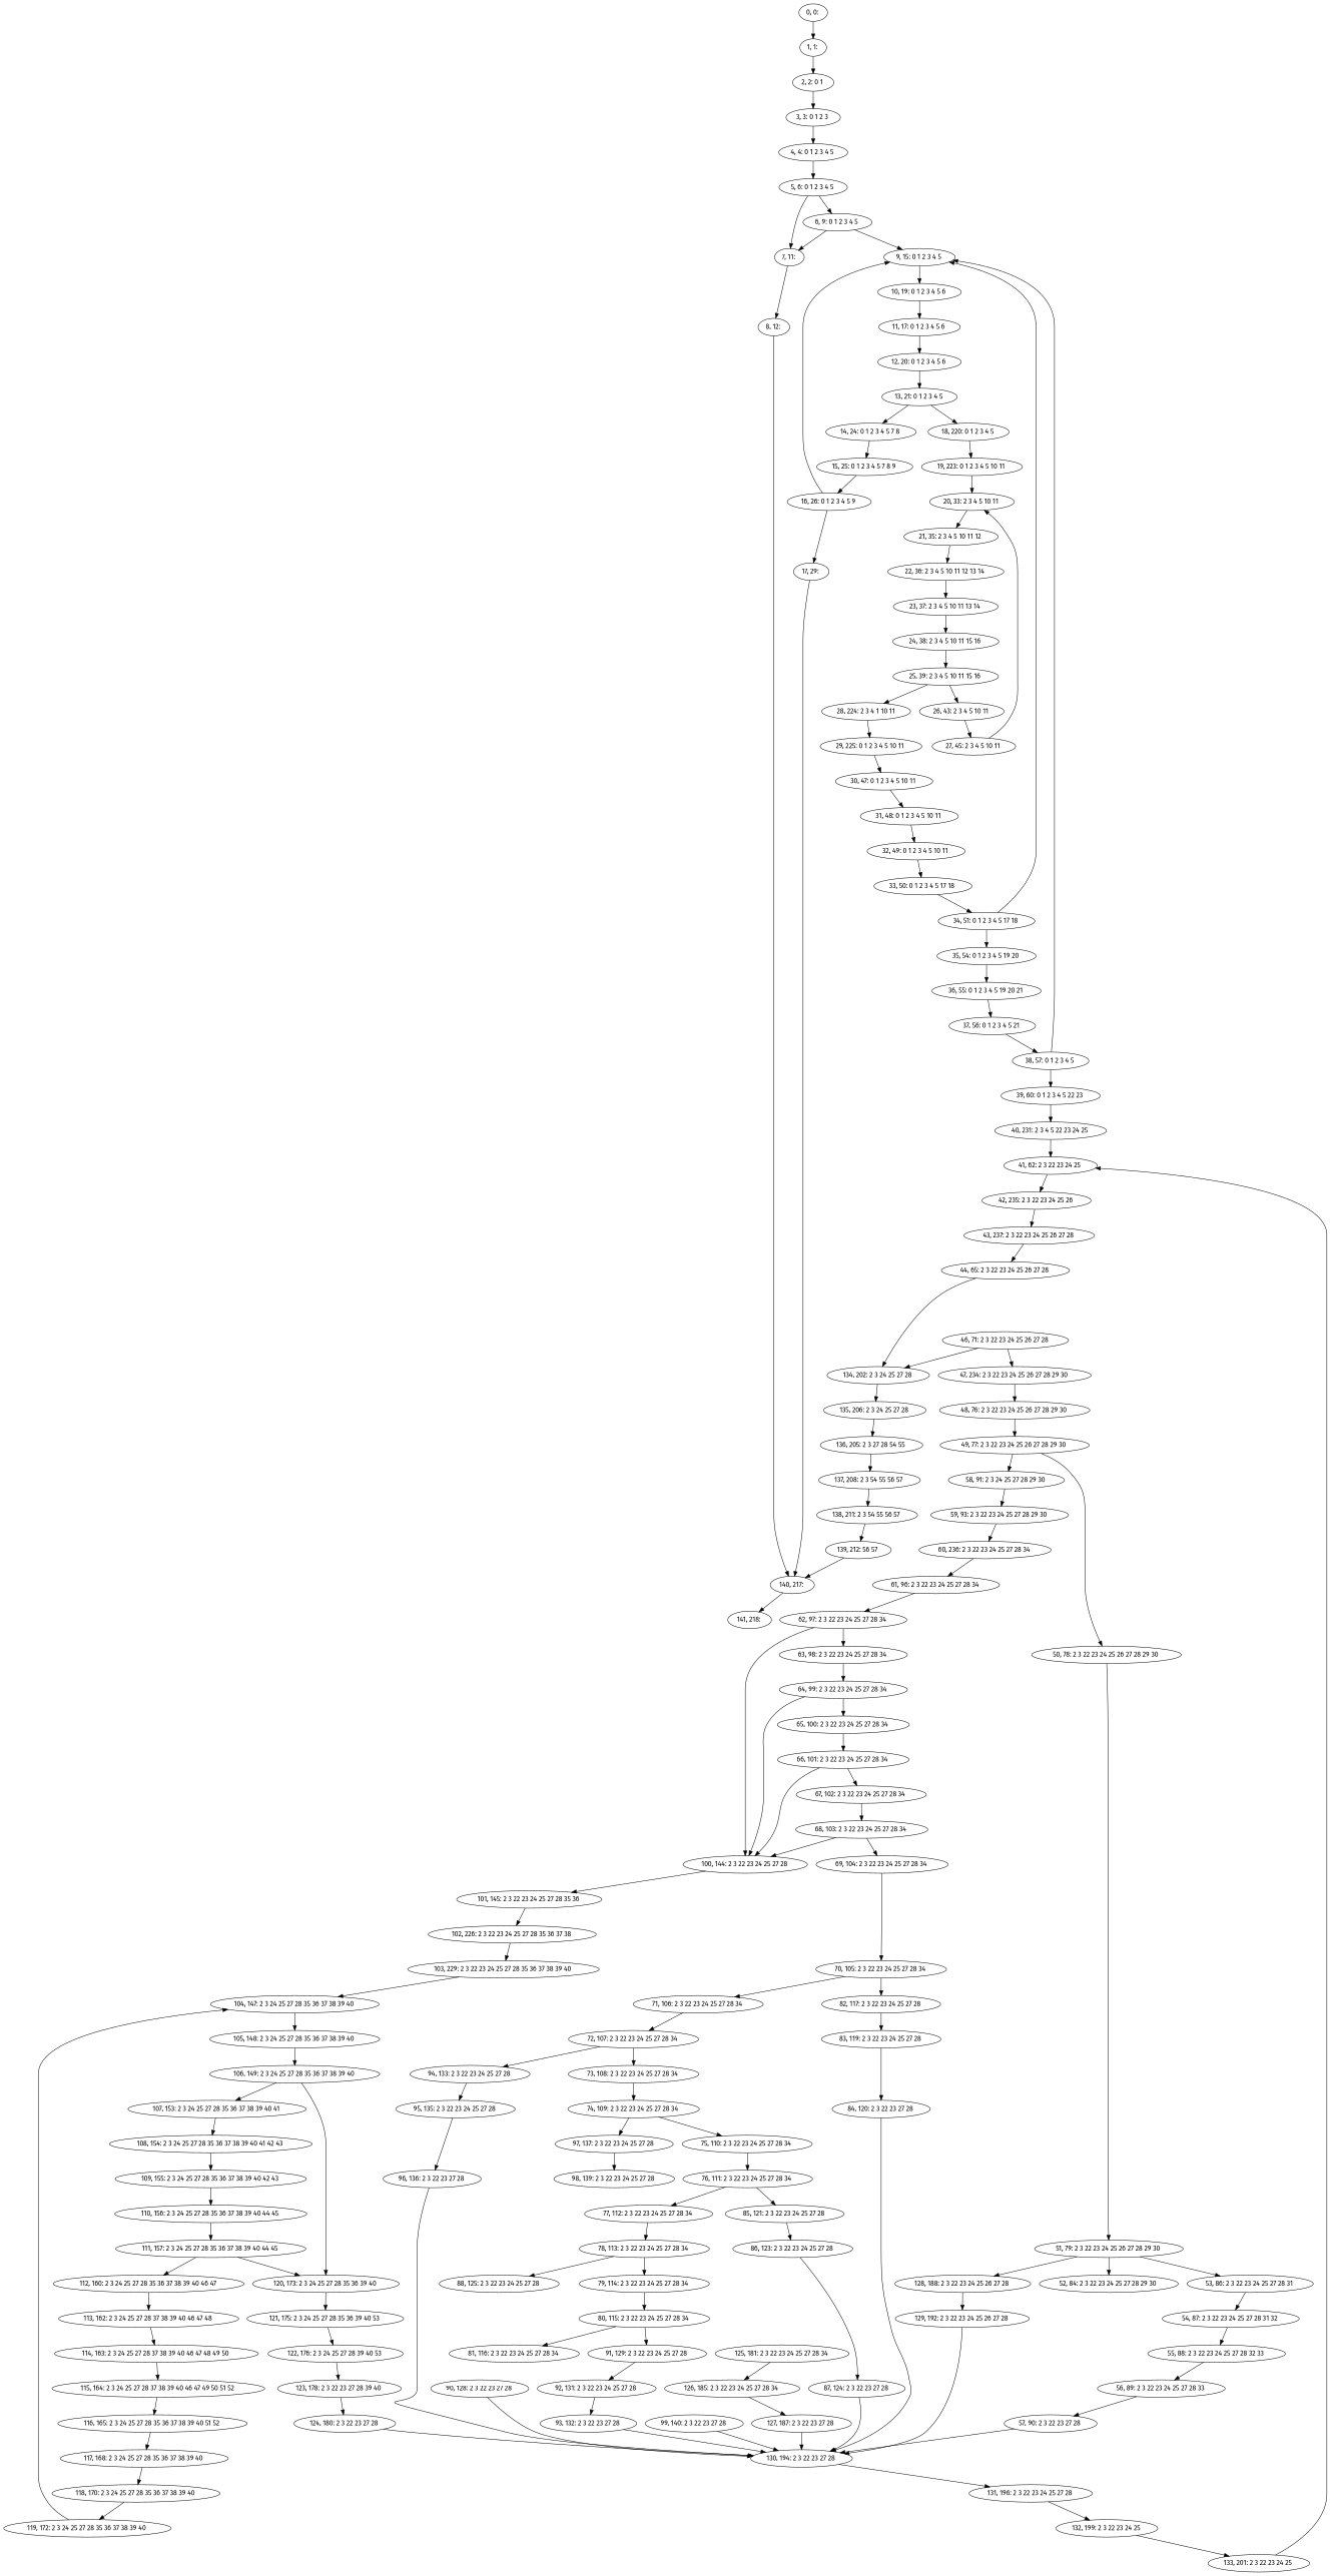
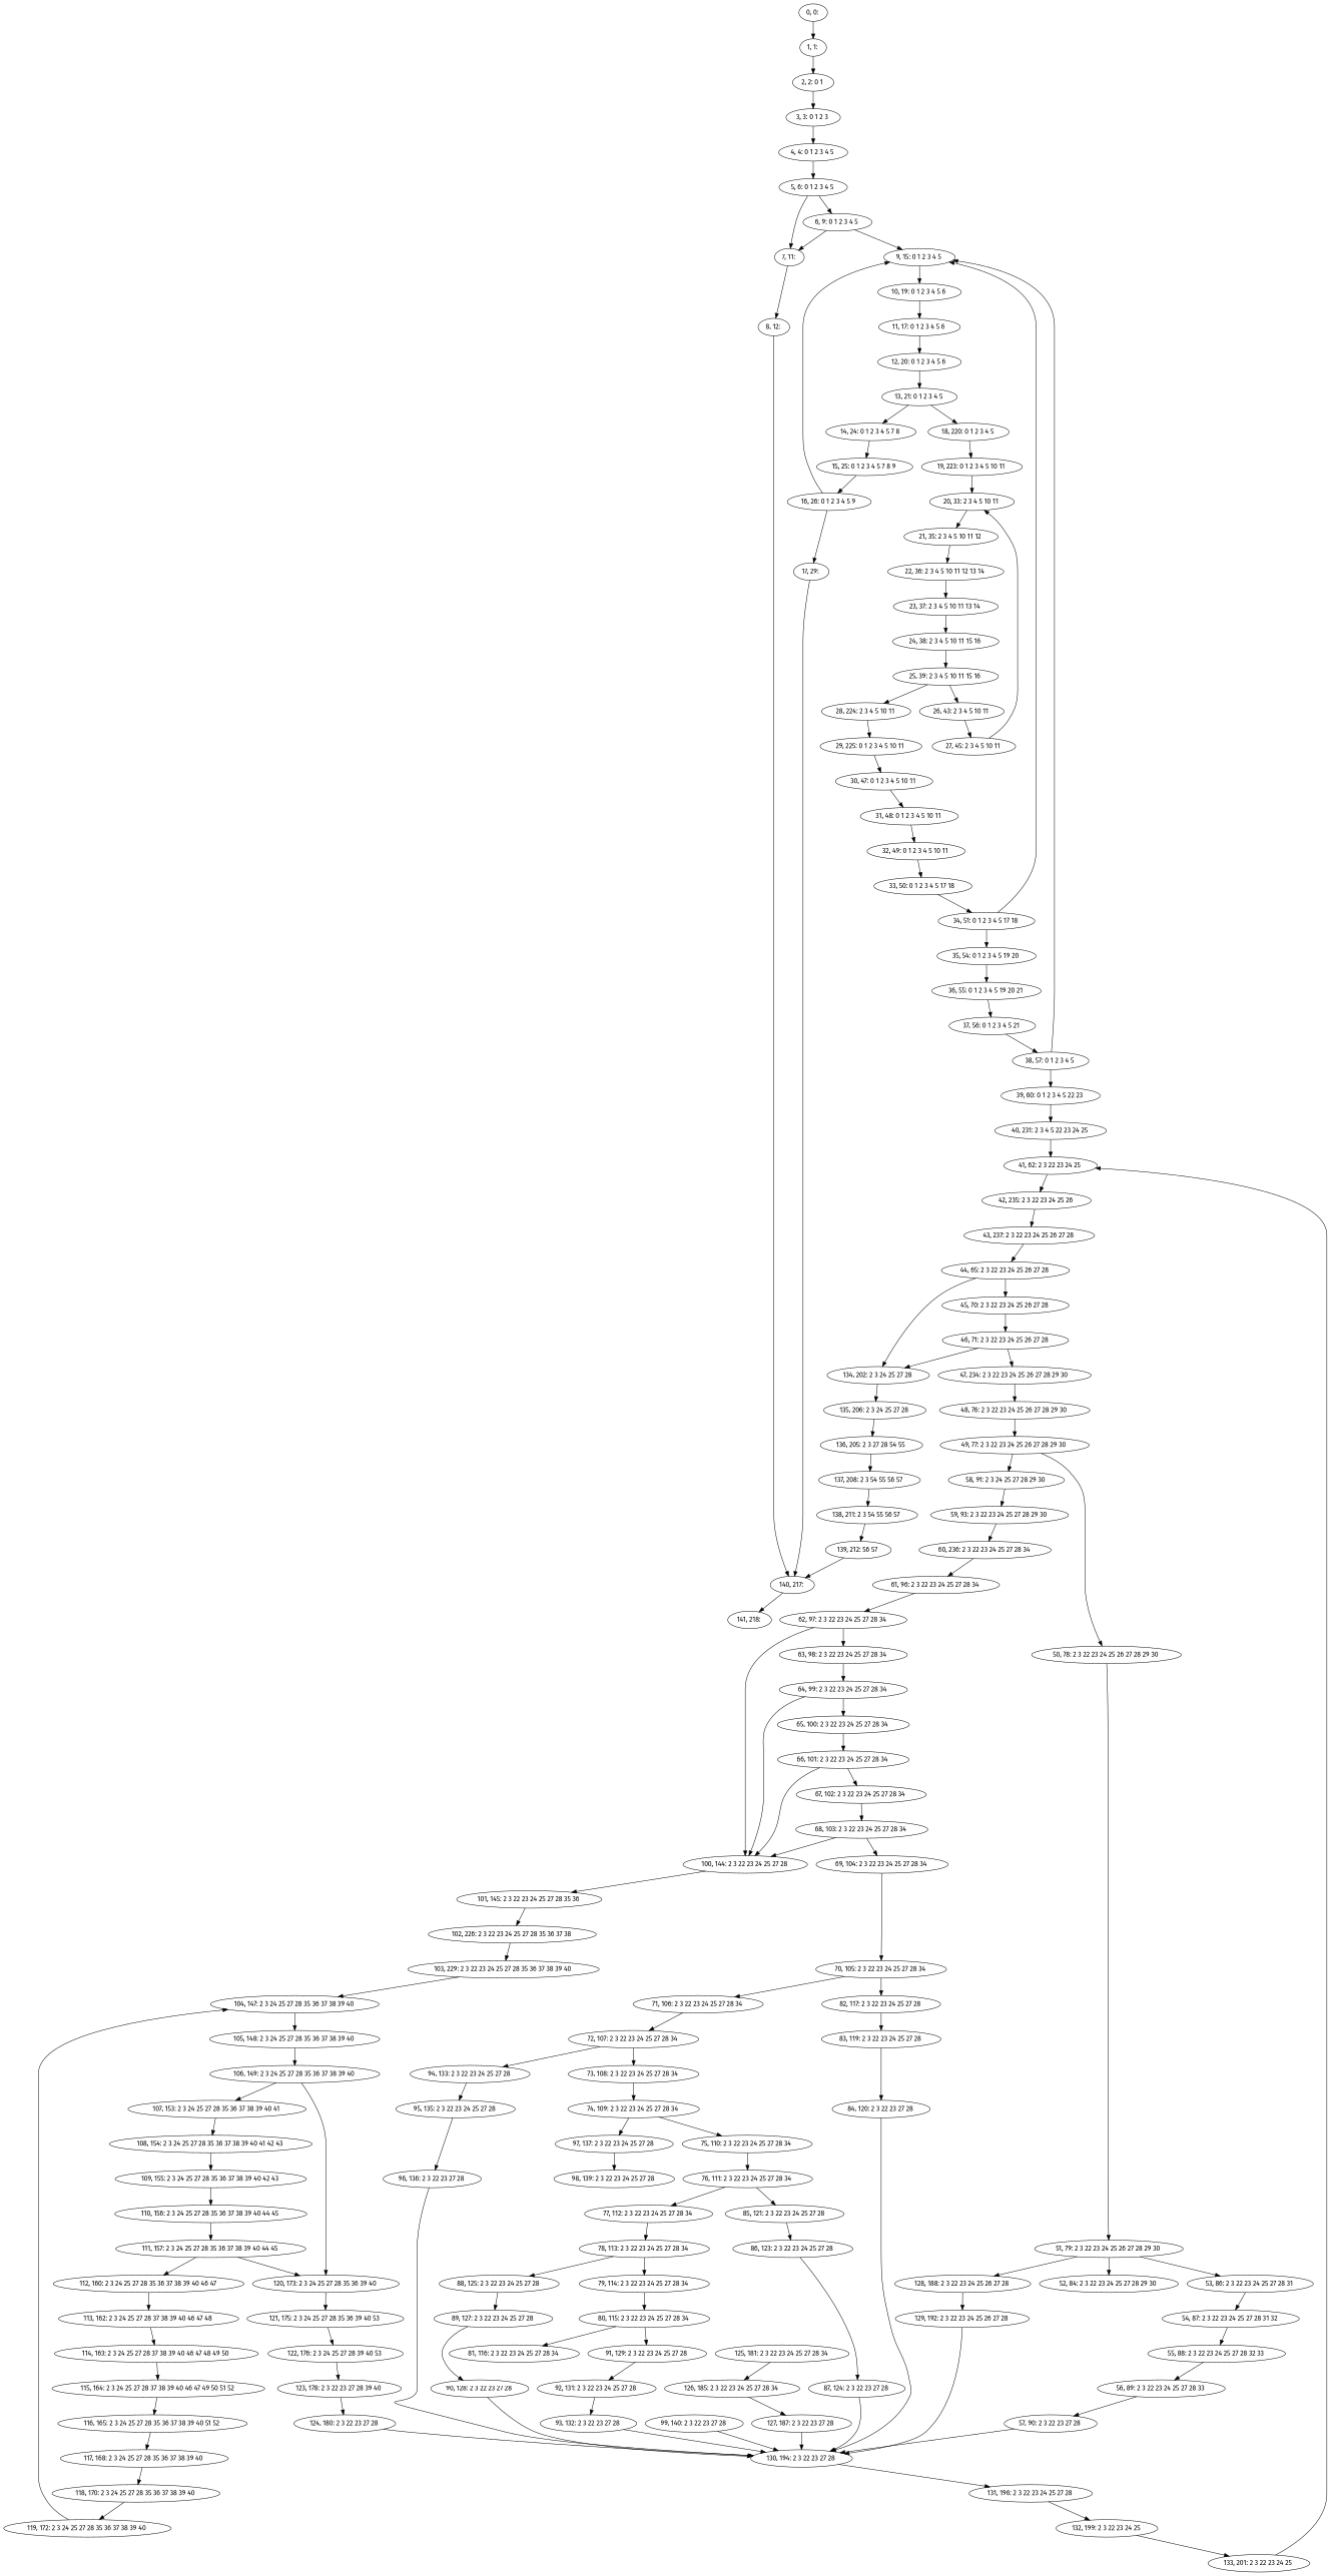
  digraph {
    fontname="Fira Sans"
    node [fontname="Fira Sans"]
    edge [fontname="Fira Sans"]
    n1 [label="0, 0: "]
    n2 [label="1, 1: "]
    n3 [label="2, 2: 0 1 "]
    n4 [label="3, 3: 0 1 2 3 "]
    n5 [label="4, 4: 0 1 2 3 4 5 "]
    n6 [label="5, 6: 0 1 2 3 4 5 "]
    n7 [label="6, 9: 0 1 2 3 4 5 "]
    n8 [label="7, 11: "]
    n9 [label="9, 15: 0 1 2 3 4 5 "]
    n10 [label="8, 12: "]
    n11 [label="10, 19: 0 1 2 3 4 5 6 "]
    n12 [label="140, 217: "]
    n13 [label="141, 218: "]
    n14 [label="11, 17: 0 1 2 3 4 5 6 "]
    n15 [label="12, 20: 0 1 2 3 4 5 6 "]
    n16 [label="13, 21: 0 1 2 3 4 5 "]
    n17 [label="14, 24: 0 1 2 3 4 5 7 8 "]
    n18 [label="18, 220: 0 1 2 3 4 5 "]
    n19 [label="15, 25: 0 1 2 3 4 5 7 8 9 "]
    n20 [label="19, 223: 0 1 2 3 4 5 10 11 "]
    n21 [label="16, 26: 0 1 2 3 4 5 9 "]
    n22 [label="17, 29: "]
    n23 [label="20, 33: 2 3 4 5 10 11 "]
    n24 [label="21, 35: 2 3 4 5 10 11 12 "]
    n25 [label="22, 36: 2 3 4 5 10 11 12 13 14 "]
    n26 [label="23, 37: 2 3 4 5 10 11 13 14 "]
    n27 [label="24, 38: 2 3 4 5 10 11 15 16 "]
    n28 [label="25, 39: 2 3 4 5 10 11 15 16 "]
    n29 [label="26, 43: 2 3 4 5 10 11 "]
-   n30 [label="28, 224: 2 3 4 1 10 11"]
+   n30 [label="28, 224: 2 3 4 5 10 11 "]
    n31 [label="27, 45: 2 3 4 5 10 11 "]
    n32 [label="29, 225: 0 1 2 3 4 5 10 11 "]
    n33 [label="30, 47: 0 1 2 3 4 5 10 11 "]
    n34 [label="31, 48: 0 1 2 3 4 5 10 11 "]
    n35 [label="32, 49: 0 1 2 3 4 5 10 11 "]
    n36 [label="33, 50: 0 1 2 3 4 5 17 18 "]
    n37 [label="34, 51: 0 1 2 3 4 5 17 18 "]
    n38 [label="35, 54: 0 1 2 3 4 5 19 20 "]
    n39 [label="36, 55: 0 1 2 3 4 5 19 20 21 "]
    n40 [label="37, 56: 0 1 2 3 4 5 21 "]
    n41 [label="38, 57: 0 1 2 3 4 5 "]
    n42 [label="39, 60: 0 1 2 3 4 5 22 23 "]
    n43 [label="40, 231: 2 3 4 5 22 23 24 25 "]
    n44 [label="41, 62: 2 3 22 23 24 25 "]
    n45 [label="42, 235: 2 3 22 23 24 25 26 "]
    n46 [label="43, 237: 2 3 22 23 24 25 26 27 28 "]
    n47 [label="44, 65: 2 3 22 23 24 25 26 27 28 "]
+   n48 [label="45, 70: 2 3 22 23 24 25 26 27 28 "]
    n49 [label="134, 202: 2 3 24 25 27 28 "]
    n50 [label="46, 71: 2 3 22 23 24 25 26 27 28 "]
    n51 [label="135, 206: 2 3 24 25 27 28 "]
    n52 [label="47, 234: 2 3 22 23 24 25 26 27 28 29 30 "]
    n53 [label="48, 76: 2 3 22 23 24 25 26 27 28 29 30 "]
    n54 [label="49, 77: 2 3 22 23 24 25 26 27 28 29 30 "]
    n55 [label="50, 78: 2 3 22 23 24 25 26 27 28 29 30 "]
    n56 [label="58, 91: 2 3 24 25 27 28 29 30 "]
    n57 [label="51, 79: 2 3 22 23 24 25 26 27 28 29 30 "]
    n58 [label="59, 93: 2 3 22 23 24 25 27 28 29 30 "]
    n59 [label="52, 84: 2 3 22 23 24 25 27 28 29 30 "]
    n60 [label="128, 188: 2 3 22 23 24 25 26 27 28 "]
    n61 [label="53, 86: 2 3 22 23 24 25 27 28 31 "]
    n62 [label="129, 192: 2 3 22 23 24 25 26 27 28 "]
    n63 [label="54, 87: 2 3 22 23 24 25 27 28 31 32 "]
    n64 [label="55, 88: 2 3 22 23 24 25 27 28 32 33 "]
    n65 [label="56, 89: 2 3 22 23 24 25 27 28 33 "]
    n66 [label="57, 90: 2 3 22 23 27 28 "]
    n67 [label="130, 194: 2 3 22 23 27 28 "]
    n68 [label="131, 196: 2 3 22 23 24 25 27 28 "]
    n69 [label="60, 236: 2 3 22 23 24 25 27 28 34 "]
    n70 [label="61, 96: 2 3 22 23 24 25 27 28 34 "]
    n71 [label="62, 97: 2 3 22 23 24 25 27 28 34 "]
    n72 [label="63, 98: 2 3 22 23 24 25 27 28 34 "]
    n73 [label="100, 144: 2 3 22 23 24 25 27 28 "]
    n74 [label="64, 99: 2 3 22 23 24 25 27 28 34 "]
    n75 [label="101, 145: 2 3 22 23 24 25 27 28 35 36 "]
    n76 [label="65, 100: 2 3 22 23 24 25 27 28 34 "]
    n77 [label="66, 101: 2 3 22 23 24 25 27 28 34 "]
    n78 [label="67, 102: 2 3 22 23 24 25 27 28 34 "]
    n79 [label="68, 103: 2 3 22 23 24 25 27 28 34 "]
    n80 [label="69, 104: 2 3 22 23 24 25 27 28 34 "]
    n81 [label="70, 105: 2 3 22 23 24 25 27 28 34 "]
    n82 [label="71, 106: 2 3 22 23 24 25 27 28 34 "]
    n83 [label="82, 117: 2 3 22 23 24 25 27 28 "]
    n84 [label="72, 107: 2 3 22 23 24 25 27 28 34 "]
    n85 [label="83, 119: 2 3 22 23 24 25 27 28 "]
    n86 [label="73, 108: 2 3 22 23 24 25 27 28 34 "]
    n87 [label="94, 133: 2 3 22 23 24 25 27 28 "]
    n88 [label="74, 109: 2 3 22 23 24 25 27 28 34 "]
    n89 [label="95, 135: 2 3 22 23 24 25 27 28 "]
    n90 [label="75, 110: 2 3 22 23 24 25 27 28 34 "]
    n91 [label="97, 137: 2 3 22 23 24 25 27 28 "]
    n92 [label="76, 111: 2 3 22 23 24 25 27 28 34 "]
    n93 [label="98, 139: 2 3 22 23 24 25 27 28 "]
    n94 [label="77, 112: 2 3 22 23 24 25 27 28 34 "]
    n95 [label="85, 121: 2 3 22 23 24 25 27 28 "]
    n96 [label="78, 113: 2 3 22 23 24 25 27 28 34 "]
    n97 [label="86, 123: 2 3 22 23 24 25 27 28 "]
    n98 [label="79, 114: 2 3 22 23 24 25 27 28 34 "]
    n99 [label="88, 125: 2 3 22 23 24 25 27 28 "]
    n100 [label="80, 115: 2 3 22 23 24 25 27 28 34 "]
+   n101 [label="89, 127: 2 3 22 23 24 25 27 28 "]
    n102 [label="81, 116: 2 3 22 23 24 25 27 28 34 "]
    n103 [label="91, 129: 2 3 22 23 24 25 27 28 "]
    n104 [label="92, 131: 2 3 22 23 24 25 27 28 "]
    n105 [label="125, 181: 2 3 22 23 24 25 27 28 34 "]
    n106 [label="126, 185: 2 3 22 23 24 25 27 28 34 "]
    n107 [label="84, 120: 2 3 22 23 27 28 "]
    n108 [label="87, 124: 2 3 22 23 27 28 "]
    n109 [label="90, 128: 2 3 22 23 27 28 "]
    n110 [label="93, 132: 2 3 22 23 27 28 "]
    n111 [label="96, 136: 2 3 22 23 27 28 "]
    n112 [label="99, 140: 2 3 22 23 27 28 "]
    n113 [label="102, 226: 2 3 22 23 24 25 27 28 35 36 37 38 "]
    n114 [label="103, 229: 2 3 22 23 24 25 27 28 35 36 37 38 39 40 "]
    n115 [label="104, 147: 2 3 24 25 27 28 35 36 37 38 39 40 "]
    n116 [label="105, 148: 2 3 24 25 27 28 35 36 37 38 39 40 "]
    n117 [label="106, 149: 2 3 24 25 27 28 35 36 37 38 39 40 "]
    n118 [label="107, 153: 2 3 24 25 27 28 35 36 37 38 39 40 41 "]
    n119 [label="120, 173: 2 3 24 25 27 28 35 36 39 40 "]
    n120 [label="108, 154: 2 3 24 25 27 28 35 36 37 38 39 40 41 42 43 "]
    n121 [label="121, 175: 2 3 24 25 27 28 35 36 39 40 53 "]
    n122 [label="109, 155: 2 3 24 25 27 28 35 36 37 38 39 40 42 43 "]
    n123 [label="110, 156: 2 3 24 25 27 28 35 36 37 38 39 40 44 45 "]
    n124 [label="111, 157: 2 3 24 25 27 28 35 36 37 38 39 40 44 45 "]
    n125 [label="112, 160: 2 3 24 25 27 28 35 36 37 38 39 40 46 47 "]
    n126 [label="113, 162: 2 3 24 25 27 28 37 38 39 40 46 47 48 "]
    n127 [label="114, 163: 2 3 24 25 27 28 37 38 39 40 46 47 48 49 50 "]
    n128 [label="115, 164: 2 3 24 25 27 28 37 38 39 40 46 47 49 50 51 52 "]
    n129 [label="116, 165: 2 3 24 25 27 28 35 36 37 38 39 40 51 52 "]
    n130 [label="117, 168: 2 3 24 25 27 28 35 36 37 38 39 40 "]
    n131 [label="118, 170: 2 3 24 25 27 28 35 36 37 38 39 40 "]
    n132 [label="119, 172: 2 3 24 25 27 28 35 36 37 38 39 40 "]
    n133 [label="122, 176: 2 3 24 25 27 28 39 40 53 "]
    n134 [label="123, 178: 2 3 22 23 27 28 39 40 "]
    n135 [label="124, 180: 2 3 22 23 27 28 "]
    n136 [label="127, 187: 2 3 22 23 27 28 "]
    n137 [label="132, 199: 2 3 22 23 24 25 "]
    n138 [label="133, 201: 2 3 22 23 24 25 "]
    n139 [label="136, 205: 2 3 27 28 54 55 "]
    n140 [label="137, 208: 2 3 54 55 56 57 "]
    n141 [label="138, 211: 2 3 54 55 56 57 "]
    n142 [label="139, 212: 56 57 "]
    n1 -> n2
    n2 -> n3
    n3 -> n4
    n4 -> n5
    n5 -> n6
    n6 -> n7
    n6 -> n8
    n7 -> n8
    n7 -> n9
    n8 -> n10
    n9 -> n11
    n10 -> n12
    n11 -> n14
    n12 -> n13
    n14 -> n15
    n15 -> n16
    n16 -> n17
    n16 -> n18
    n17 -> n19
    n18 -> n20
    n19 -> n21
    n20 -> n23
    n21 -> n9
    n21 -> n22
    n22 -> n12
    n23 -> n24
    n24 -> n25
    n25 -> n26
    n26 -> n27
    n27 -> n28
    n28 -> n29
    n28 -> n30
    n29 -> n31
    n30 -> n32
    n31 -> n23
    n32 -> n33
    n33 -> n34
    n34 -> n35
    n35 -> n36
    n36 -> n37
    n37 -> n9
    n37 -> n38
    n38 -> n39
    n39 -> n40
    n40 -> n41
    n41 -> n9
    n41 -> n42
    n42 -> n43
    n43 -> n44
    n44 -> n45
    n45 -> n46
    n46 -> n47
+   n47 -> n48
    n47 -> n49
+   n48 -> n50
    n49 -> n51
    n50 -> n49
    n50 -> n52
    n51 -> n139
    n52 -> n53
    n53 -> n54
    n54 -> n55
    n54 -> n56
    n55 -> n57
    n56 -> n58
    n57 -> n59
    n57 -> n60
    n57 -> n61
    n58 -> n69
    n60 -> n62
    n61 -> n63
    n62 -> n67
    n63 -> n64
    n64 -> n65
    n65 -> n66
    n66 -> n67
    n67 -> n68
    n68 -> n137
    n69 -> n70
    n70 -> n71
    n71 -> n72
    n71 -> n73
    n72 -> n74
    n73 -> n75
    n74 -> n73
    n74 -> n76
    n75 -> n113
    n76 -> n77
    n77 -> n73
    n77 -> n78
    n78 -> n79
    n79 -> n73
    n79 -> n80
    n80 -> n81
    n81 -> n82
    n81 -> n83
    n82 -> n84
    n83 -> n85
    n84 -> n86
    n84 -> n87
    n85 -> n107
    n86 -> n88
    n87 -> n89
    n88 -> n90
    n88 -> n91
    n89 -> n111
    n90 -> n92
    n91 -> n93
    n92 -> n94
    n92 -> n95
    n94 -> n96
    n95 -> n97
    n96 -> n98
    n96 -> n99
    n97 -> n108
    n98 -> n100
+   n99 -> n101
    n100 -> n102
    n100 -> n103
+   n101 -> n109
    n103 -> n104
    n104 -> n110
    n105 -> n106
    n106 -> n136
    n107 -> n67
    n108 -> n67
    n109 -> n67
    n110 -> n67
    n111 -> n67
    n112 -> n67
    n113 -> n114
    n114 -> n115
    n115 -> n116
    n116 -> n117
    n117 -> n118
    n117 -> n119
    n118 -> n120
    n119 -> n121
    n120 -> n122
    n121 -> n133
    n122 -> n123
    n123 -> n124
    n124 -> n119
    n124 -> n125
    n125 -> n126
    n126 -> n127
    n127 -> n128
    n128 -> n129
    n129 -> n130
    n130 -> n131
    n131 -> n132
    n132 -> n115
    n133 -> n134
    n134 -> n135
    n135 -> n67
    n136 -> n67
    n137 -> n138
    n138 -> n44
    n139 -> n140
    n140 -> n141
    n141 -> n142
    n142 -> n12
  }
